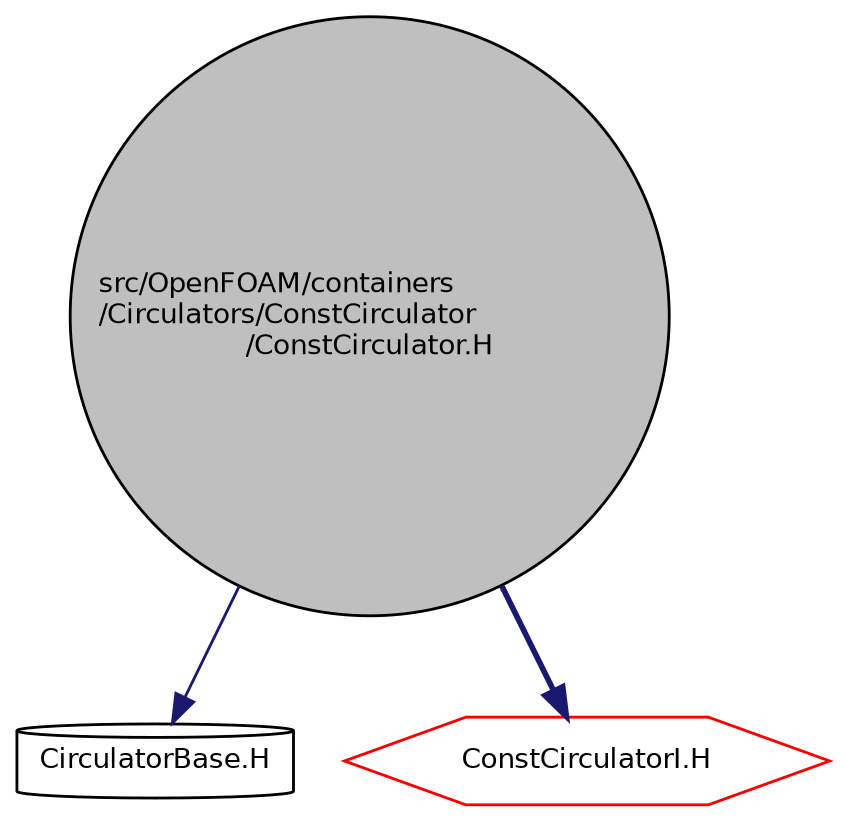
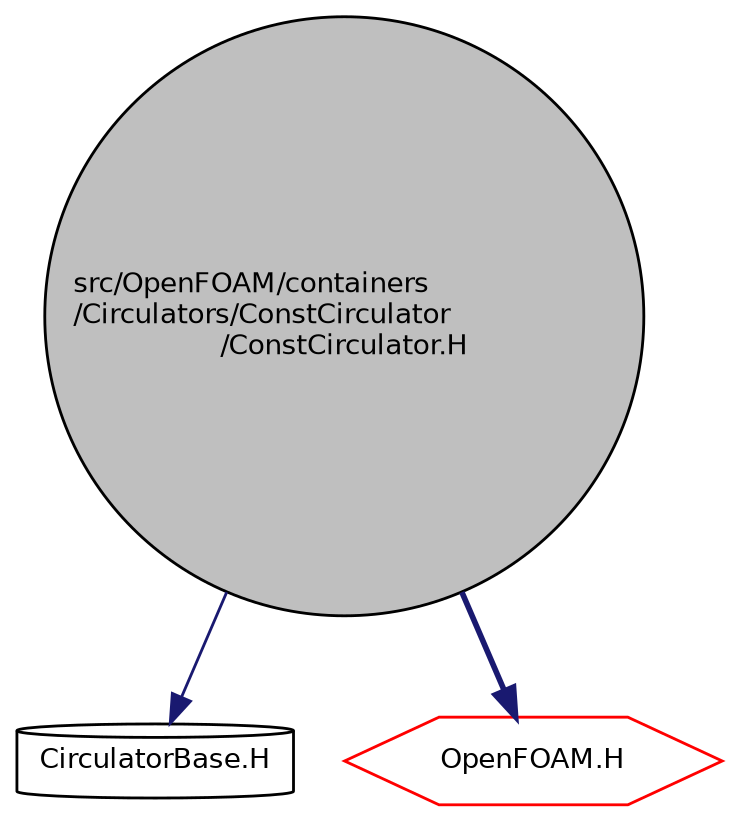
  digraph {
    node [color=black fontname=Helvetica fontsize=10]
    edge [color=midnightblue fontname=Helvetica fontsize=10 labelfontname=Helvetica labelfontsize=10]
    n1 [fillcolor=grey75 fontcolor=black height=0.2 label="src/OpenFOAM/containers\l/Circulators/ConstCirculator\l/ConstCirculator.H" shape=circle style=filled width=0.4]
    n2 [height=0.2 label="CirculatorBase.H" shape=cylinder width=0.4]
-   n3 [color=red height=0.2 label="ConstCirculatorI.H" shape=hexagon width=0.4]
+   n3 [color=red height=0.2 label="OpenFOAM.H" shape=hexagon width=0.4]
    n1 -> n2 [style=solid]
    n1 -> n3 [style=bold]
  }
